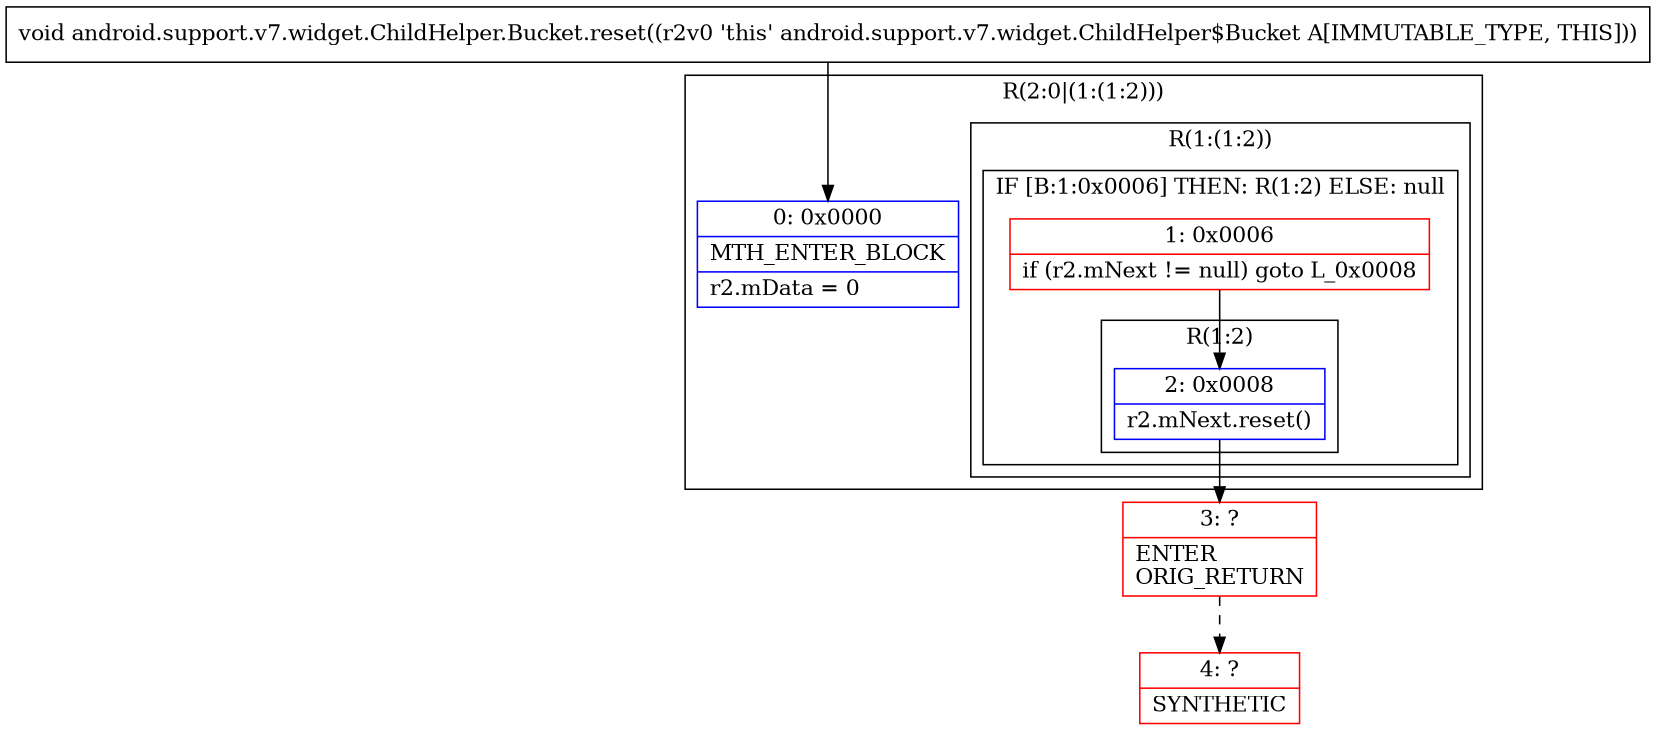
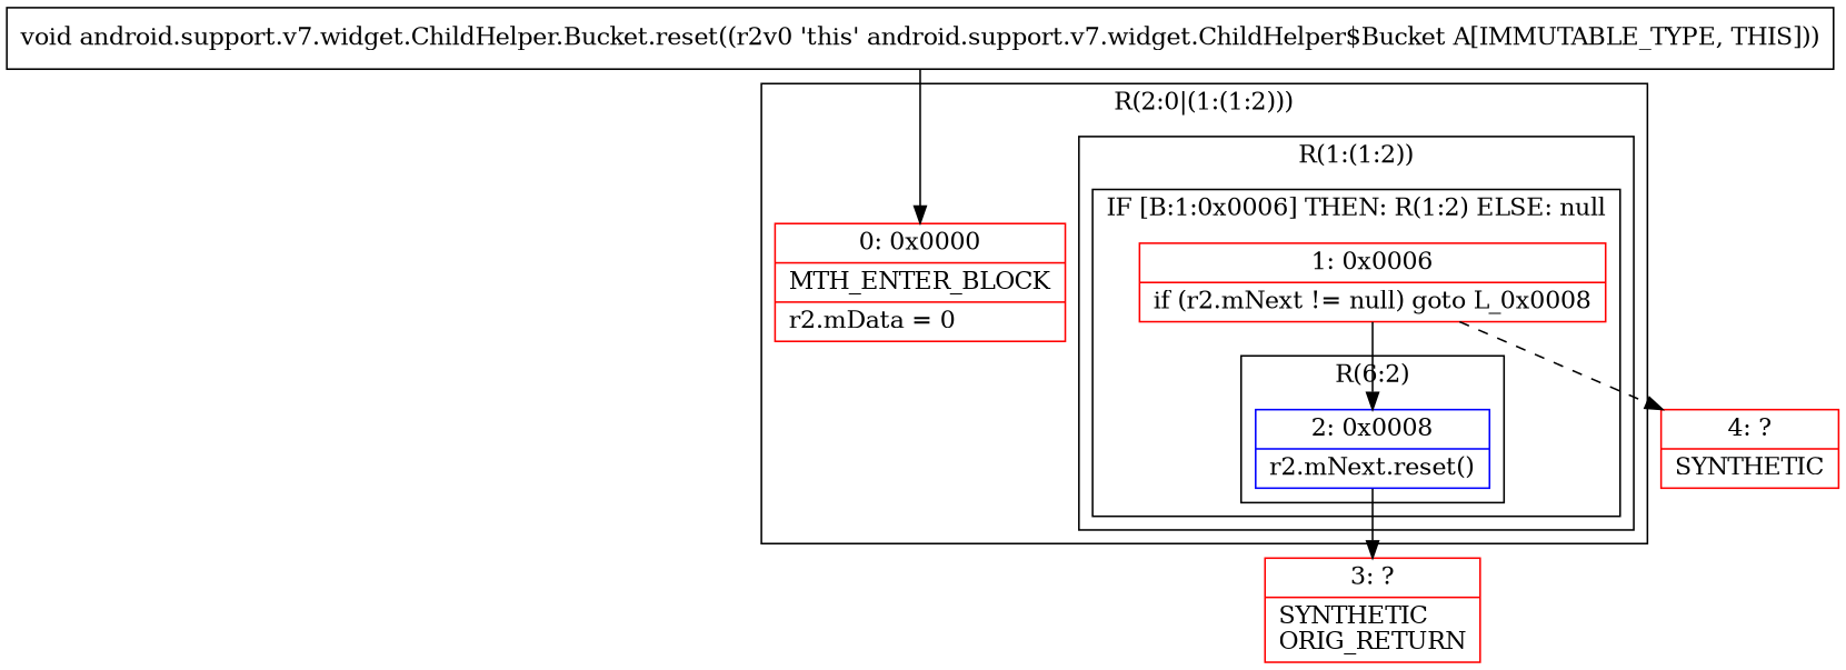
  digraph {
    node [color=red shape=record]
    n1 [color=blue label="{2\:\ 0x0008|r2.mNext.reset()\l}"]
    n2 [label="{1\:\ 0x0006|if (r2.mNext != null) goto L_0x0008\l}"]
-   n3 [color=blue label="{0\:\ 0x0000|MTH_ENTER_BLOCK\l|r2.mData = 0\l}"]
-   n4 [label="{3\:\ ?|ENTER\lORIG_RETURN\l}"]
+   n3 [label="{0\:\ 0x0000|MTH_ENTER_BLOCK\l|r2.mData = 0\l}"]
+   n4 [label="{3\:\ ?|SYNTHETIC\lORIG_RETURN\l}"]
    n5 [label="{4\:\ ?|SYNTHETIC\l}"]
    n6 [label="{void android.support.v7.widget.ChildHelper.Bucket.reset((r2v0 'this' android.support.v7.widget.ChildHelper$Bucket A[IMMUTABLE_TYPE, THIS])) }" color=""]
    subgraph cluster_1 {
      label="R(2:0|(1:(1:2)))"
      n3
      subgraph cluster_2 {
        label="R(1:(1:2))"
        subgraph cluster_3 {
          label="IF [B:1:0x0006] THEN: R(1:2) ELSE: null"
          n2
          subgraph cluster_4 {
-           label="R(1:2)"
+           label="R(6:2)"
            n1
          }
        }
      }
    }
    n1 -> n4
    n2 -> n1
-   n4 -> n5 [style=dashed]
+   n2 -> n5 [style=dashed]
    n6 -> n3
  }
